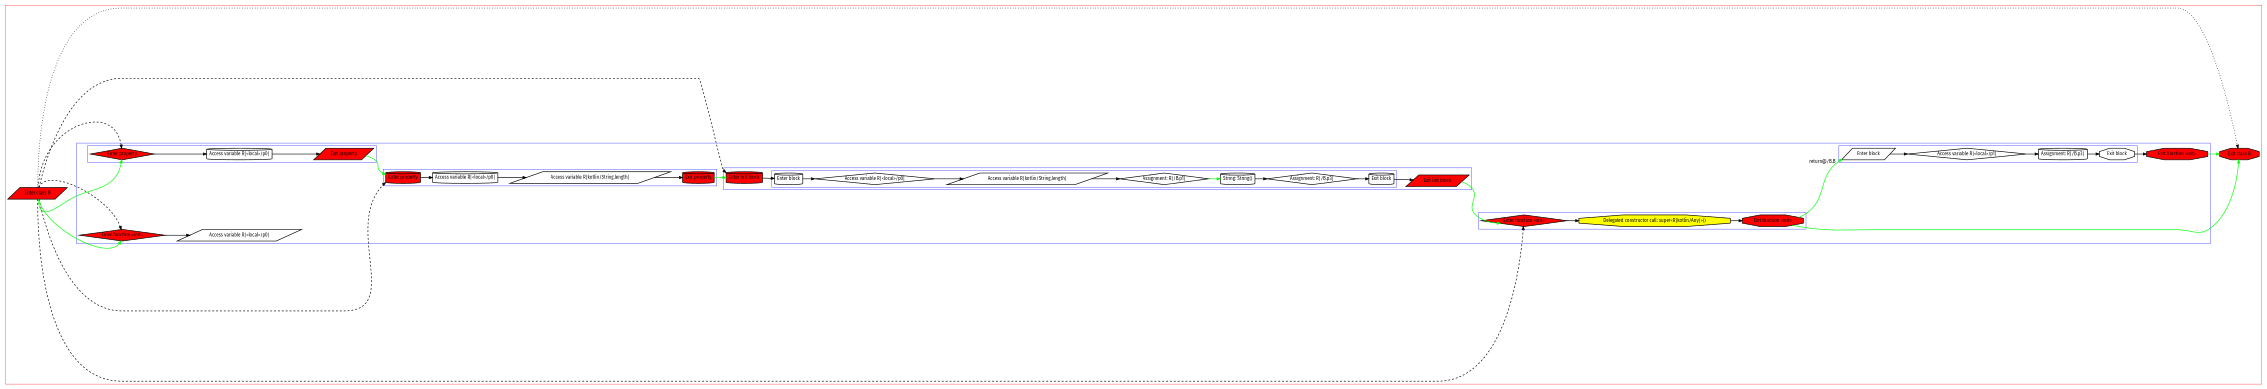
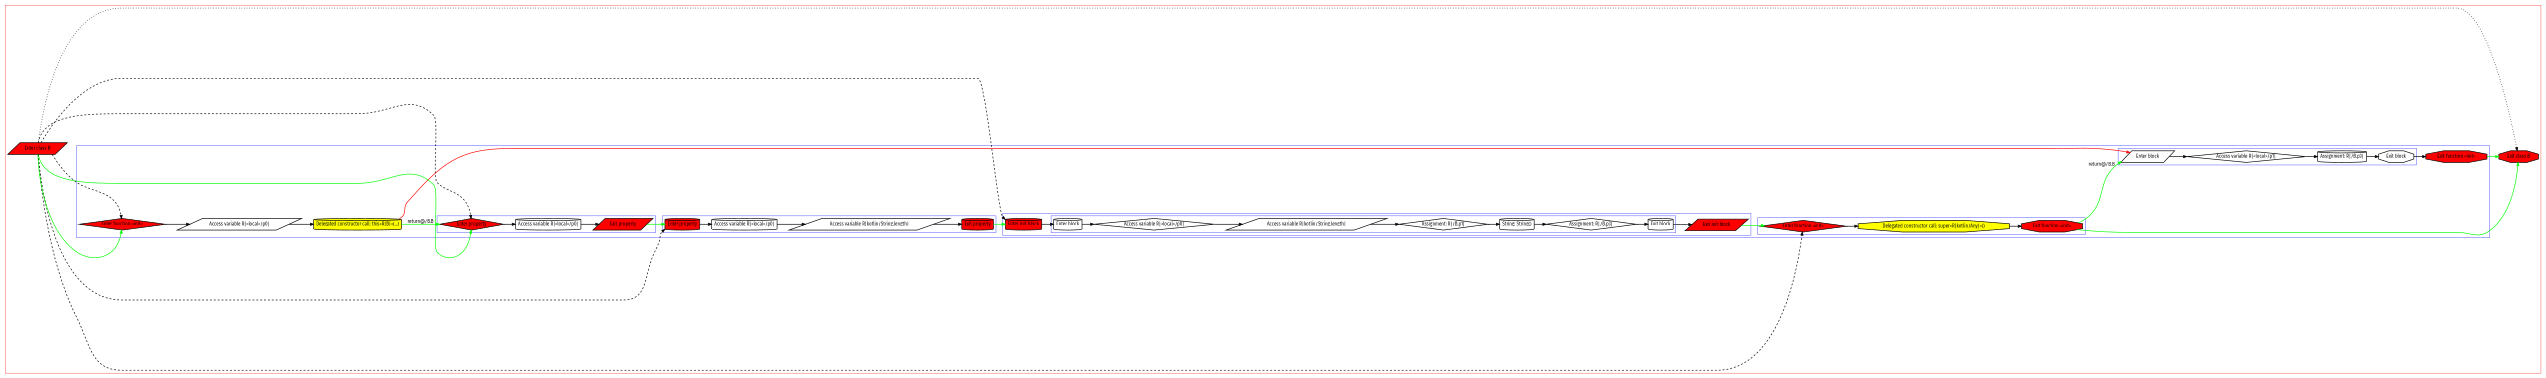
  digraph {
    fontname="Fira Sans"
    nodesep=3
    rankdir=LR
    node [fontname="Fira Sans" penwidth=2 shape=cylinder]
    edge [fontname="Fira Sans" penwidth=2]
    n1 [fillcolor=red label="Enter property" shape=diamond style=filled]
    n2 [label="Access variable R|<local>/p0|"]
    n3 [fillcolor=red label="Exit property" shape=parallelogram style=filled]
    n4 [fillcolor=red label="Enter property" style=filled]
    n5 [label="Access variable R|<local>/p0|"]
    n6 [label="Access variable R|kotlin/String.length|" shape=parallelogram]
    n7 [fillcolor=red label="Exit property" style=filled]
    n8 [label="Enter block"]
    n9 [label="Access variable R|<local>/p0|" shape=diamond]
    n10 [label="Access variable R|kotlin/String.length|" shape=parallelogram]
    n11 [label="Assignment: R|/B.p1|" shape=diamond]
    n12 [label="String: String()"]
    n13 [label="Assignment: R|/B.p3|" shape=diamond]
    n14 [label="Exit block"]
    n15 [fillcolor=red label="Enter init block" style=filled]
    n16 [fillcolor=red label="Exit init block" shape=parallelogram style=filled]
    n17 [fillcolor=red label="Enter function <init>" shape=diamond style=filled]
    n18 [fillcolor=yellow label="Delegated constructor call: super<R|kotlin/Any|>()" shape=octagon style=filled]
    n19 [fillcolor=red label="Exit function <init>" shape=octagon style=filled]
    n20 [label="Enter block" shape=parallelogram]
    n21 [label="Access variable R|<local>/p1|" shape=diamond]
    n22 [label="Assignment: R|/B.p3|"]
    n23 [label="Exit block" shape=octagon]
    n24 [fillcolor=red label="Enter function <init>" shape=diamond style=filled]
    n25 [label="Access variable R|<local>/p0|" shape=parallelogram]
+   n26 [fillcolor=yellow label="Delegated constructor call: this<R|B|>(...)" style=filled]
    n27 [fillcolor=red label="Exit function <init>" shape=octagon style=filled]
    n28 [fillcolor=red label="Enter class B" shape=parallelogram style=filled]
    n29 [fillcolor=red label="Exit class B" shape=octagon style=filled]
    subgraph cluster_1 {
      color=red
      n28
      n29
      subgraph cluster_2 {
        color=blue
        n24
        n25
+       n26
        n27
        subgraph cluster_3 {
          color=blue
          n1
          n2
          n3
        }
        subgraph cluster_4 {
          color=blue
          n4
          n5
          n6
          n7
        }
        subgraph cluster_5 {
          color=blue
          n15
          n16
          subgraph cluster_6 {
            color=blue
            n8
            n9
            n10
            n11
            n12
            n13
            n14
          }
        }
        subgraph cluster_7 {
          color=blue
          n17
          n18
          n19
        }
        subgraph cluster_8 {
          color=blue
          n20
          n21
          n22
          n23
        }
      }
    }
    n1 -> n2
    n2 -> n3
    n3 -> n4 [color=green]
    n4 -> n5
    n5 -> n6
    n6 -> n7
    n7 -> n15 [color=green]
    n8 -> n9
    n9 -> n10
    n10 -> n11
-   n11 -> n12 [color=green]
+   n11 -> n12
    n12 -> n13
    n13 -> n14
    n14 -> n16
    n15 -> n8
    n16 -> n17 [color=green]
    n17 -> n18
    n18 -> n19
    n19 -> n20 [color=green label="return@/B.B"]
    n19 -> n29 [color=green]
    n20 -> n21
    n21 -> n22
    n22 -> n23
    n23 -> n27
    n24 -> n25
+   n25 -> n26
+   n26 -> n1 [color=green label="return@/B.B"]
+   n26 -> n20 [color=red]
    n27 -> n29 [color=green]
    n28 -> n1 [color=green]
    n28 -> n1 [style=dashed]
    n28 -> n4 [style=dashed]
    n28 -> n15 [style=dashed]
    n28 -> n17 [style=dashed]
    n28 -> n24 [color=green]
    n28 -> n24 [style=dashed]
    n28 -> n29 [style=dotted]
  }
